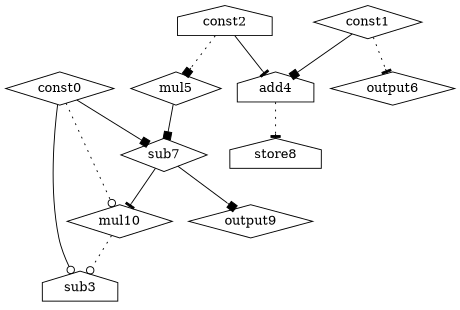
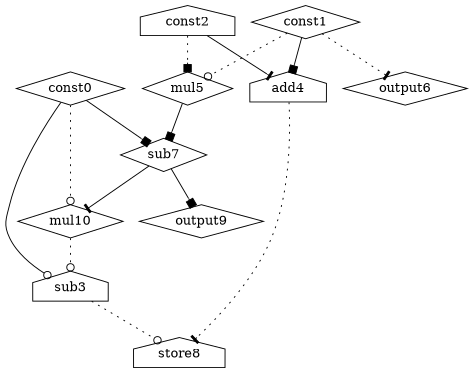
  digraph {
    node [opcode=const shape=diamond]
    edge [arrowhead=odot operand=0 style=dotted]
    sub3 [opcode=sub shape=house]
    const0
    sub7 [opcode=sub]
    mul10 [opcode=mul]
    store8 [opcode=store shape=house]
    output9 [opcode=output]
    add4 [opcode=add shape=house]
    const1
    mul5 [opcode=mul]
    output6 [opcode=output]
    const2 [shape=house]
+   sub3 -> store8
    const0 -> sub3 [style=solid]
    const0 -> sub7 [arrowhead=box style=solid]
    const0 -> mul10
    sub7 -> mul10 [arrowhead=tee operand=1 style=solid]
    sub7 -> output9 [arrowhead=box style=solid]
    mul10 -> sub3 [operand=1]
    add4 -> store8 [arrowhead=tee operand=1]
    const1 -> add4 [arrowhead=box style=solid]
+   const1 -> mul5
    const1 -> output6 [arrowhead=tee]
    mul5 -> sub7 [arrowhead=box operand=1 style=solid]
    const2 -> add4 [arrowhead=tee operand=1 style=solid]
    const2 -> mul5 [arrowhead=box operand=1]
  }
